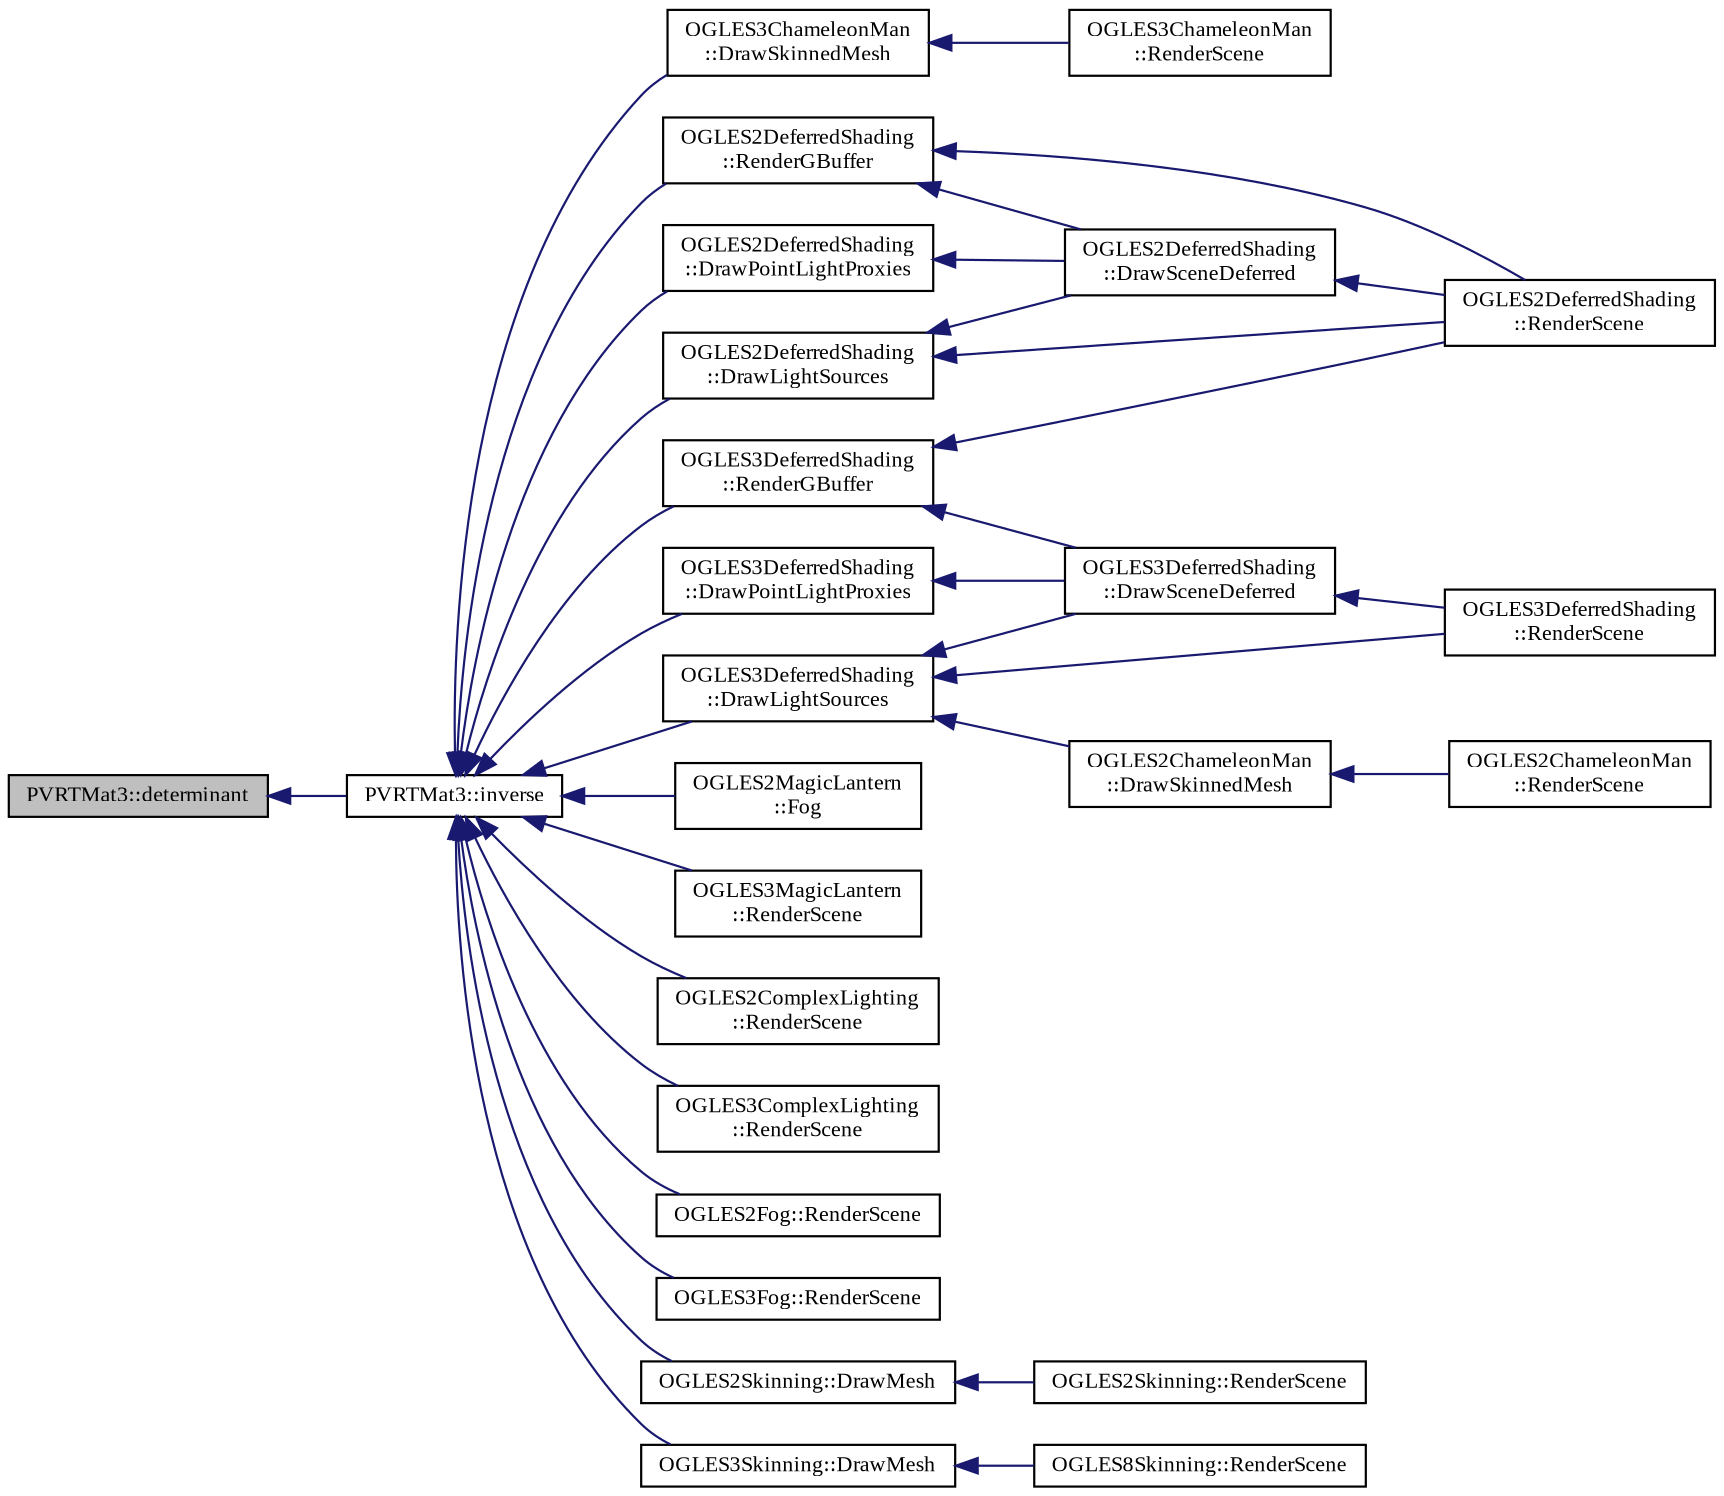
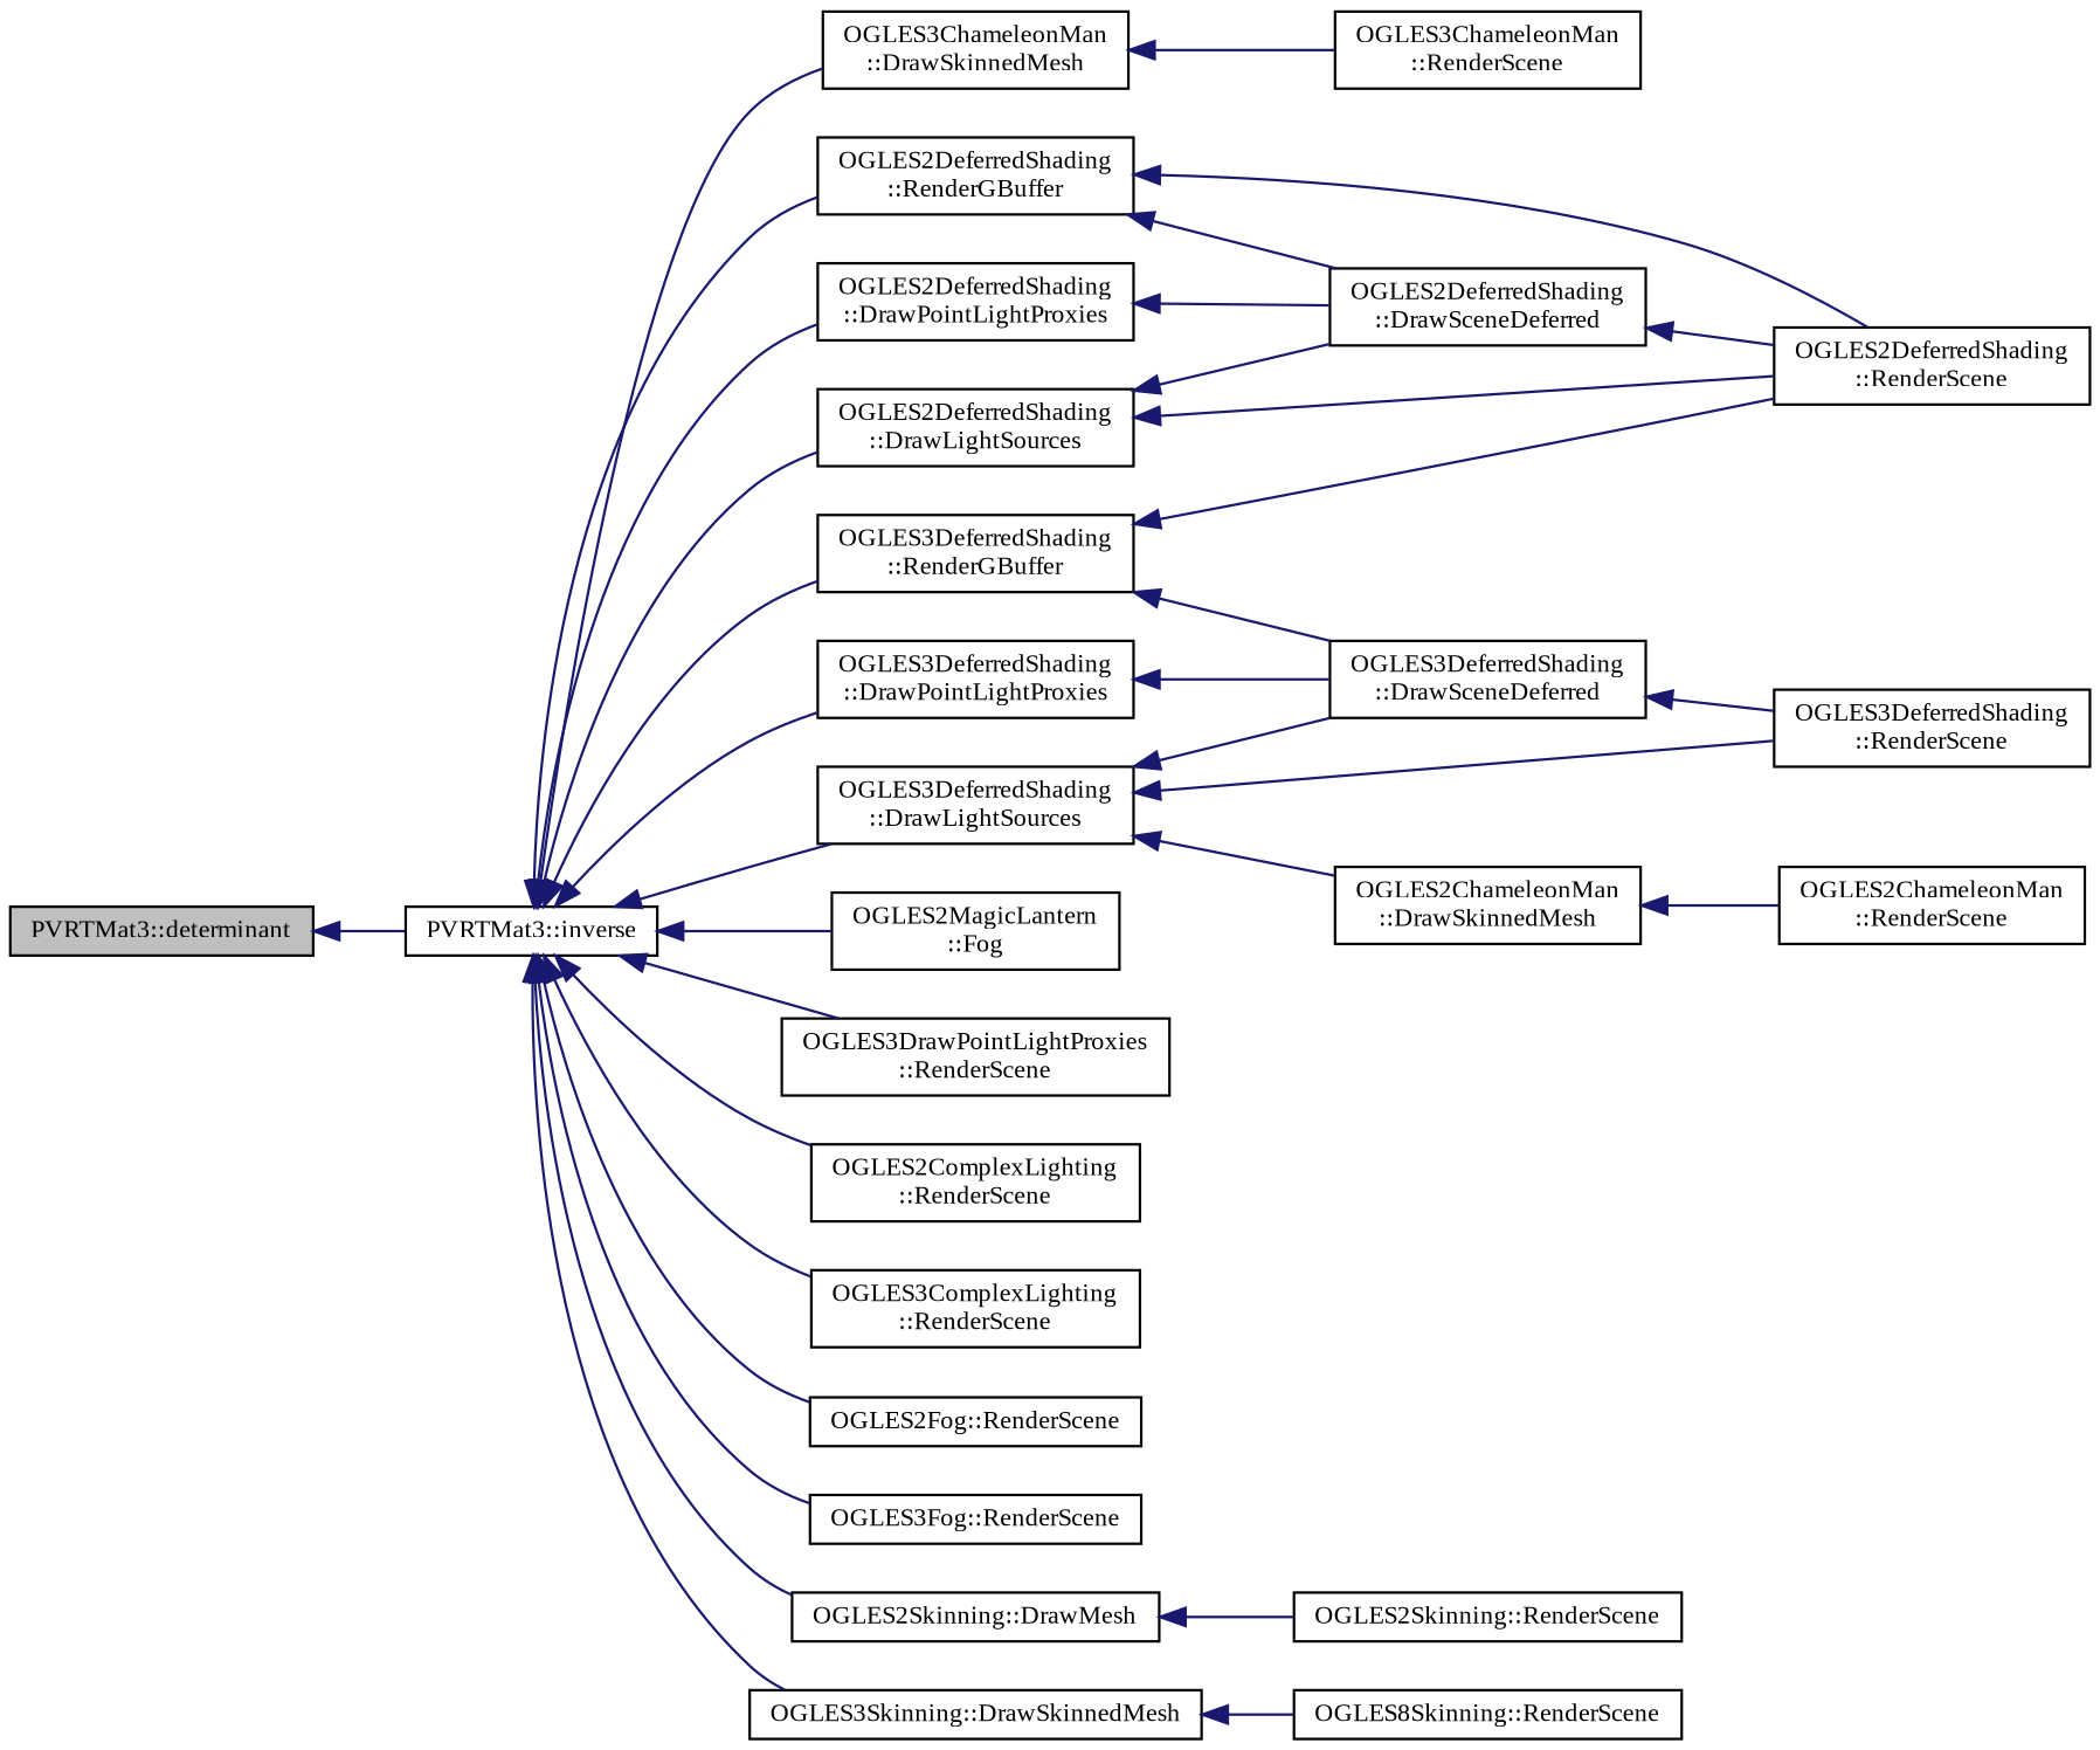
  digraph {
    fontname="Liberation Serif"
    rankdir=LR
    node [color=black fillcolor=white fontname="Liberation Serif" fontsize=10 shape=record style=filled]
    edge [color=midnightblue dir=back fontname="Liberation Serif" fontsize=10 labelfontname=Helvetica labelfontsize=10 style=solid]
    n1 [fillcolor=grey75 fontcolor=black height=0.2 label="PVRTMat3::determinant" width=0.4]
    n2 [height=0.2 label="PVRTMat3::inverse" width=0.4]
    n3 [height=0.2 label="OGLES3ChameleonMan\l::DrawSkinnedMesh" width=0.4]
    n4 [height=0.2 label="OGLES2DeferredShading\l::RenderGBuffer" width=0.4]
    n5 [height=0.2 label="OGLES2DeferredShading\l::DrawLightSources" width=0.4]
    n6 [height=0.2 label="OGLES2DeferredShading\l::DrawPointLightProxies" width=0.4]
    n7 [height=0.2 label="OGLES3DeferredShading\l::RenderGBuffer" width=0.4]
    n8 [height=0.2 label="OGLES3DeferredShading\l::DrawLightSources" width=0.4]
    n9 [height=0.2 label="OGLES3DeferredShading\l::DrawPointLightProxies" width=0.4]
    n10 [height=0.2 label="OGLES2MagicLantern\l::Fog" width=0.4]
-   n11 [height=0.2 label="OGLES3MagicLantern\l::RenderScene" width=0.4]
+   n11 [height=0.2 label="OGLES3DrawPointLightProxies\l::RenderScene" width=0.4]
    n12 [height=0.2 label="OGLES2ComplexLighting\l::RenderScene" width=0.4]
    n13 [height=0.2 label="OGLES3ComplexLighting\l::RenderScene" width=0.4]
    n14 [height=0.2 label="OGLES2Fog::RenderScene" width=0.4]
    n15 [height=0.2 label="OGLES3Fog::RenderScene" width=0.4]
    n16 [height=0.2 label="OGLES2Skinning::DrawMesh" width=0.4]
-   n17 [height=0.2 label="OGLES3Skinning::DrawMesh" width=0.4]
+   n17 [height=0.2 label="OGLES3Skinning::DrawSkinnedMesh" width=0.4]
    n18 [height=0.2 label="OGLES2ChameleonMan\l::DrawSkinnedMesh" width=0.4]
    n19 [height=0.2 label="OGLES2ChameleonMan\l::RenderScene" width=0.4]
    n20 [height=0.2 label="OGLES3ChameleonMan\l::RenderScene" width=0.4]
    n21 [height=0.2 label="OGLES2DeferredShading\l::RenderScene" width=0.4]
    n22 [height=0.2 label="OGLES2DeferredShading\l::DrawSceneDeferred" width=0.4]
    n23 [height=0.2 label="OGLES3DeferredShading\l::DrawSceneDeferred" width=0.4]
    n24 [height=0.2 label="OGLES3DeferredShading\l::RenderScene" width=0.4]
    n25 [height=0.2 label="OGLES2Skinning::RenderScene" width=0.4]
    n26 [height=0.2 label="OGLES8Skinning::RenderScene" width=0.4]
    n1 -> n2
    n2 -> n3
    n2 -> n4
    n2 -> n5
    n2 -> n6
    n2 -> n7
    n2 -> n8
    n2 -> n9
    n2 -> n10
    n2 -> n11
    n2 -> n12
    n2 -> n13
    n2 -> n14
    n2 -> n15
    n2 -> n16
    n2 -> n17
    n3 -> n20
    n4 -> n21
    n4 -> n22
    n5 -> n21
    n5 -> n22
    n6 -> n22
    n7 -> n21
    n7 -> n23
    n8 -> n18
    n8 -> n23
    n8 -> n24
    n9 -> n23
    n16 -> n25
    n17 -> n26
    n18 -> n19
    n22 -> n21
    n23 -> n24
  }
